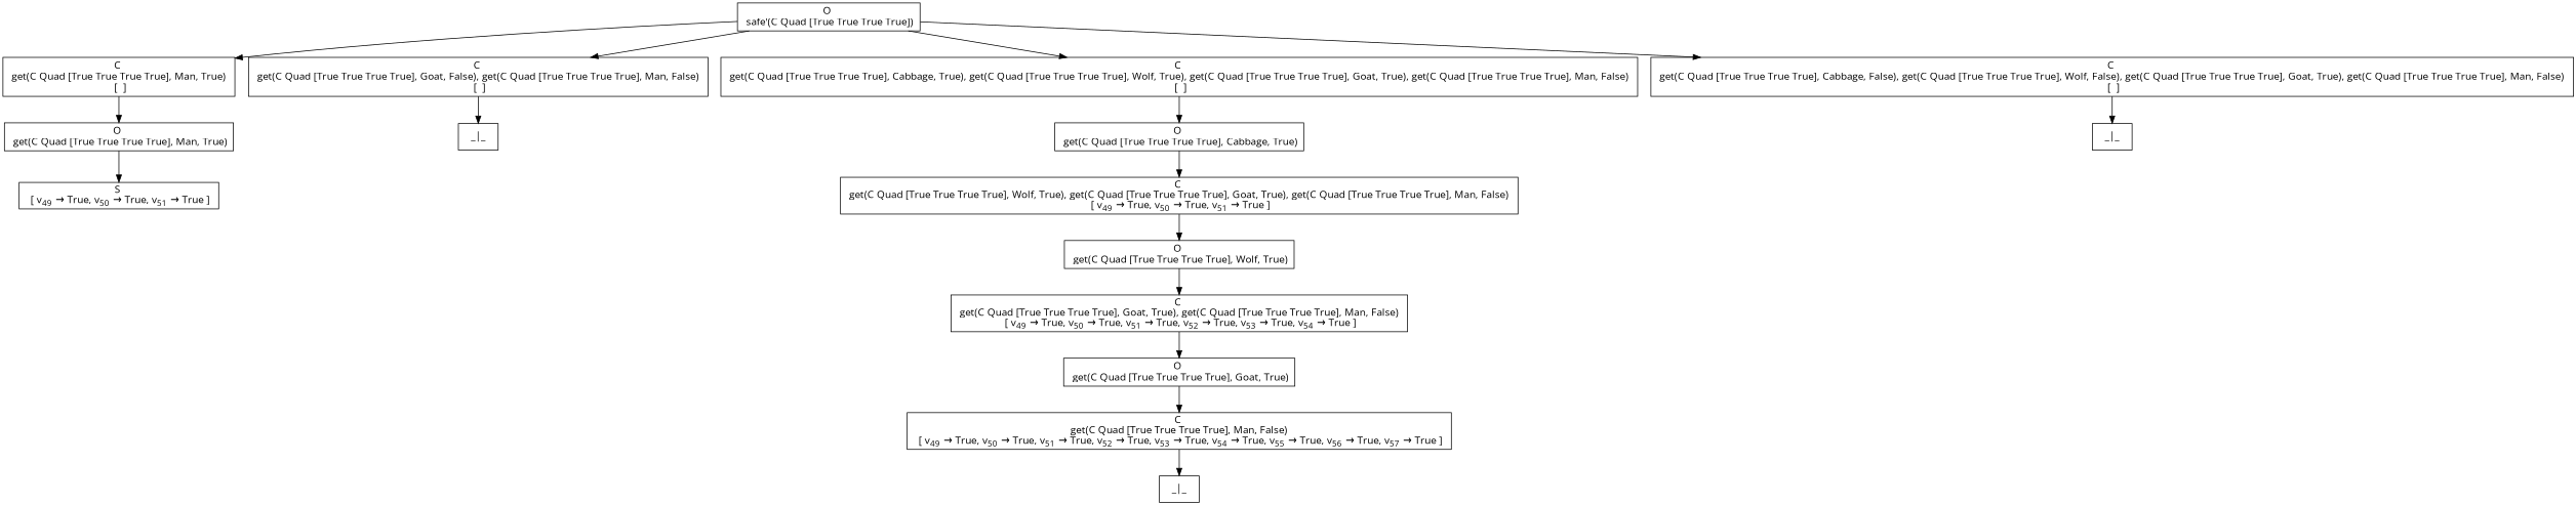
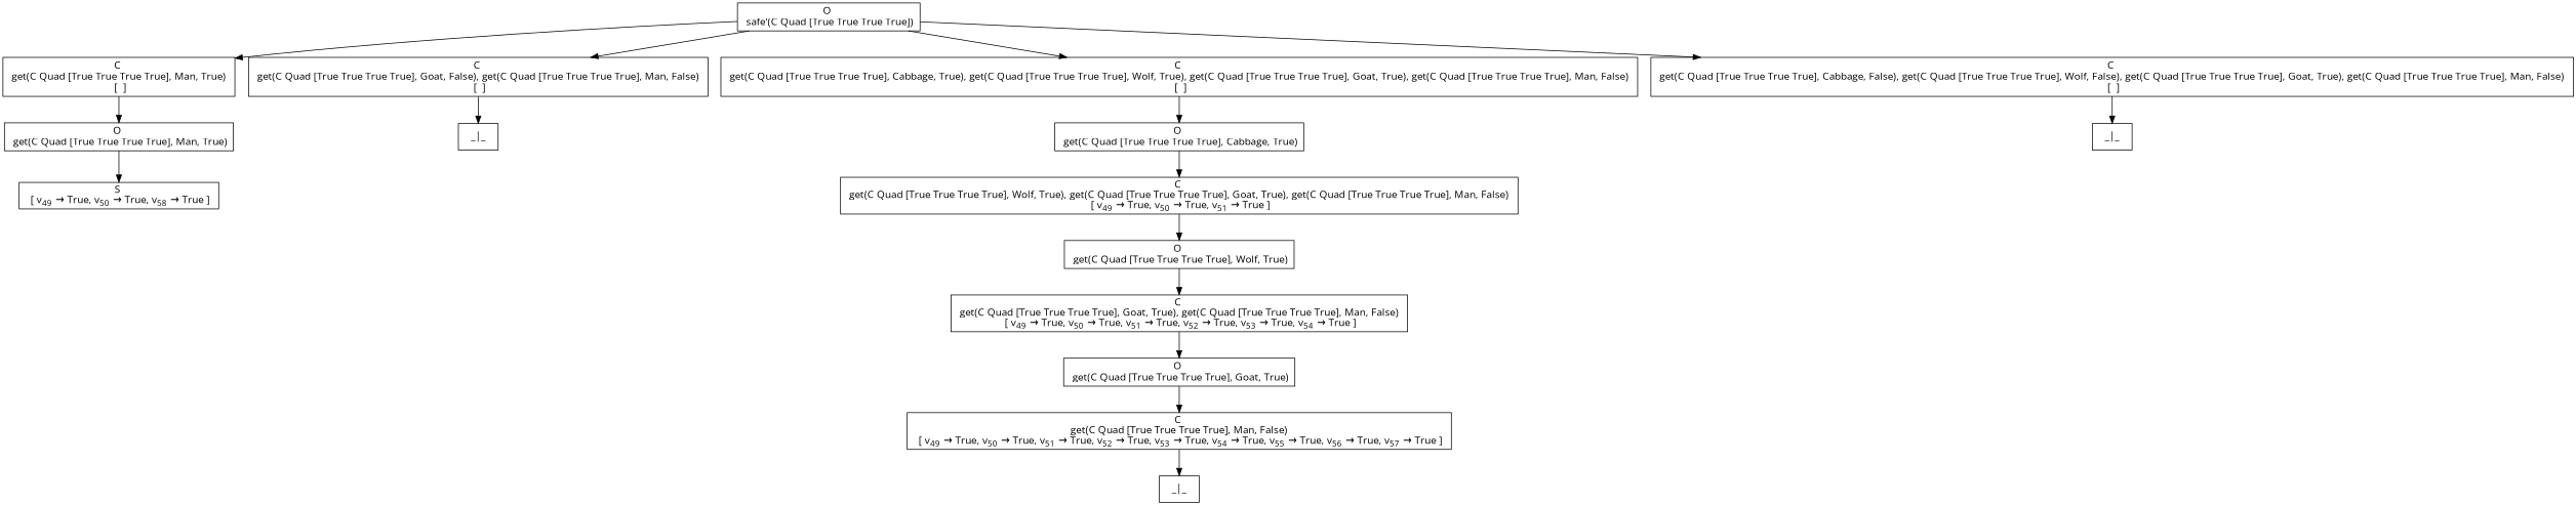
  digraph {
    rankdir=TB
    fontname="Open Sans"
    node [fillcolor=white shape=box style=filled fontname="Open Sans"]
    edge [fontname="Open Sans"]
    n1 [label=<O <BR/> safe'(C Quad [True True True True])>]
    n2 [label=<C <BR/> get(C Quad [True True True True], Man, True) <BR/>  [  ] >]
    n3 [label=<C <BR/> get(C Quad [True True True True], Goat, False), get(C Quad [True True True True], Man, False) <BR/>  [  ] >]
    n4 [label=<C <BR/> get(C Quad [True True True True], Cabbage, True), get(C Quad [True True True True], Wolf, True), get(C Quad [True True True True], Goat, True), get(C Quad [True True True True], Man, False) <BR/>  [  ] >]
    n5 [label=<C <BR/> get(C Quad [True True True True], Cabbage, False), get(C Quad [True True True True], Wolf, False), get(C Quad [True True True True], Goat, True), get(C Quad [True True True True], Man, False) <BR/>  [  ] >]
    n6 [label=<O <BR/> get(C Quad [True True True True], Man, True)>]
    n7 [label=<_|_>]
    n8 [label=<O <BR/> get(C Quad [True True True True], Cabbage, True)>]
    n9 [label=<_|_>]
-   n10 [label=<S <BR/>  [ v<SUB>49</SUB> &rarr; True, v<SUB>50</SUB> &rarr; True, v<SUB>51</SUB> &rarr; True ] >]
+   n10 [label=<S <BR/>  [ v<SUB>49</SUB> &rarr; True, v<SUB>50</SUB> &rarr; True, v<SUB>58</SUB> &rarr; True ] >]
    n11 [label=<C <BR/> get(C Quad [True True True True], Wolf, True), get(C Quad [True True True True], Goat, True), get(C Quad [True True True True], Man, False) <BR/>  [ v<SUB>49</SUB> &rarr; True, v<SUB>50</SUB> &rarr; True, v<SUB>51</SUB> &rarr; True ] >]
    n12 [label=<O <BR/> get(C Quad [True True True True], Wolf, True)>]
    n13 [label=<C <BR/> get(C Quad [True True True True], Goat, True), get(C Quad [True True True True], Man, False) <BR/>  [ v<SUB>49</SUB> &rarr; True, v<SUB>50</SUB> &rarr; True, v<SUB>51</SUB> &rarr; True, v<SUB>52</SUB> &rarr; True, v<SUB>53</SUB> &rarr; True, v<SUB>54</SUB> &rarr; True ] >]
    n14 [label=<O <BR/> get(C Quad [True True True True], Goat, True)>]
    n15 [label=<C <BR/> get(C Quad [True True True True], Man, False) <BR/>  [ v<SUB>49</SUB> &rarr; True, v<SUB>50</SUB> &rarr; True, v<SUB>51</SUB> &rarr; True, v<SUB>52</SUB> &rarr; True, v<SUB>53</SUB> &rarr; True, v<SUB>54</SUB> &rarr; True, v<SUB>55</SUB> &rarr; True, v<SUB>56</SUB> &rarr; True, v<SUB>57</SUB> &rarr; True ] >]
    n16 [label=<_|_>]
    n1 -> n2
    n1 -> n3
    n1 -> n4
    n1 -> n5
    n2 -> n6
    n3 -> n7
    n4 -> n8
    n5 -> n9
    n6 -> n10
    n8 -> n11
    n11 -> n12
    n12 -> n13
    n13 -> n14
    n14 -> n15
    n15 -> n16
  }
